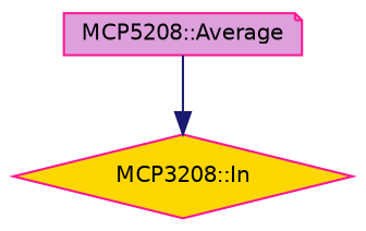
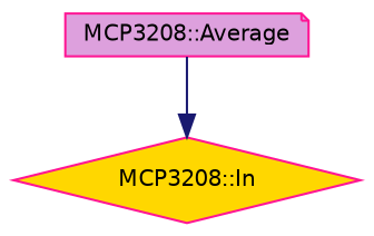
  digraph {
    rankdir=TB
    node [color=deeppink fontname=Helvetica fontsize=10 style=filled]
-   n1 [fillcolor=plum fontcolor=black height=0.2 label="MCP5208::Average" shape=note width=0.4]
+   n1 [fillcolor=plum fontcolor=black height=0.2 label="MCP3208::Average" shape=note width=0.4]
    n2 [fillcolor=gold height=0.2 label="MCP3208::In" shape=diamond width=0.4]
    n1 -> n2 [color=midnightblue fontname=Helvetica fontsize=10 labelfontname=Helvetica labelfontsize=10 style=solid arrowhead=normal]
  }
